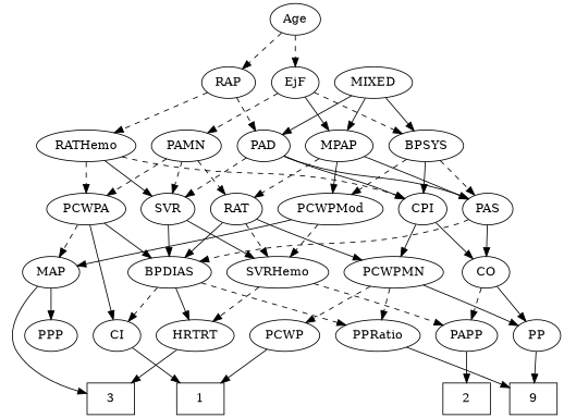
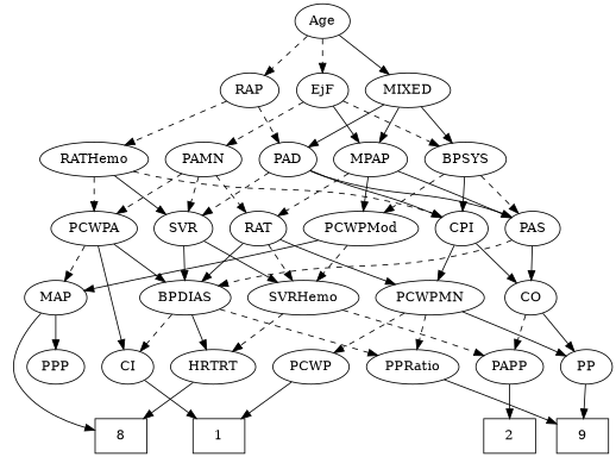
  strict digraph {
    edge [style=solid]
    1 [height=0.5 shape=box width=0.75]
    2 [height=0.5 shape=box width=0.75]
-   3 [height=0.5 shape=box width=0.75]
+   3 [height=0.5 shape=box width=0.75 label=8]
    n4 [height=0.5 label=9 shape=box width=0.75]
    Age [height=0.5 width=0.75]
    EjF [height=0.5 width=0.75]
    RAP [height=0.5 width=0.77632]
    MIXED [height=0.5 width=1.1193]
    MPAP [height=0.5 width=0.97491]
    BPSYS [height=0.5 width=1.0471]
    PAMN [height=0.5 width=1.011]
    PAD [height=0.5 width=0.79437]
    RATHemo [height=0.5 width=1.3721]
    PAS [height=0.5 width=0.75]
    RAT [height=0.5 width=0.75827]
    PCWPMod [height=0.5 width=1.4443]
    CPI [height=0.5 width=0.75]
    SVR [height=0.5 width=0.77632]
    PCWPA [height=0.5 width=1.1555]
    CO [height=0.5 width=0.75]
    BPDIAS [height=0.5 width=1.1735]
    PCWPMN [height=0.5 width=1.3902]
    SVRHemo [height=0.5 width=1.3902]
    MAP [height=0.5 width=0.84854]
    CI [height=0.5 width=0.75]
    PP [height=0.5 width=0.75]
    PAPP [height=0.5 width=0.88464]
    PPRatio [height=0.5 width=1.1013]
    HRTRT [height=0.5 width=1.1013]
    PCWP [height=0.5 width=0.97491]
    PPP [height=0.5 width=0.75]
    Age -> EjF [style=dashed]
    Age -> RAP [style=dashed]
+   Age -> MIXED
    EjF -> MPAP
    EjF -> BPSYS [style=dashed]
    EjF -> PAMN [style=dashed]
    RAP -> PAD [style=dashed]
    RAP -> RATHemo [style=dashed]
    MIXED -> MPAP
    MIXED -> BPSYS
    MIXED -> PAD
    MPAP -> PAS
    MPAP -> RAT [style=dashed]
    MPAP -> PCWPMod
    BPSYS -> PAS [style=dashed]
    BPSYS -> PCWPMod [style=dashed]
    BPSYS -> CPI
    PAMN -> RAT [style=dashed]
    PAMN -> SVR [style=dashed]
    PAMN -> PCWPA [style=dashed]
    PAD -> PAS
    PAD -> CPI
    PAD -> SVR [style=dashed]
    RATHemo -> CPI [style=dashed]
    RATHemo -> SVR
    RATHemo -> PCWPA [style=dashed]
    PAS -> CO
    PAS -> BPDIAS [style=dashed]
    RAT -> BPDIAS
    RAT -> PCWPMN
    RAT -> SVRHemo [style=dashed]
    PCWPMod -> SVRHemo [style=dashed]
    PCWPMod -> MAP
    CPI -> CO
    CPI -> PCWPMN
    SVR -> BPDIAS
    SVR -> SVRHemo
    PCWPA -> BPDIAS
    PCWPA -> MAP [style=dashed]
    PCWPA -> CI
    CO -> PP
    CO -> PAPP [style=dashed]
    BPDIAS -> CI [style=dashed]
    BPDIAS -> PPRatio [style=dashed]
    BPDIAS -> HRTRT
    PCWPMN -> PP
    PCWPMN -> PPRatio [style=dashed]
    PCWPMN -> PCWP [style=dashed]
    SVRHemo -> PAPP [style=dashed]
    SVRHemo -> HRTRT [style=dashed]
    MAP -> 3
    MAP -> PPP
    CI -> 1
    PP -> n4
    PAPP -> 2
    PPRatio -> n4
    HRTRT -> 3
    PCWP -> 1
  }
